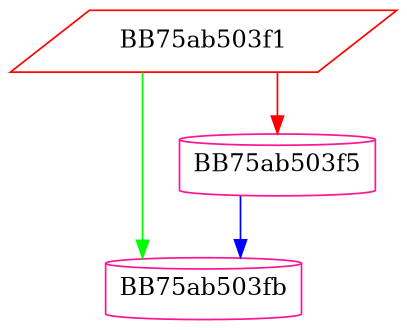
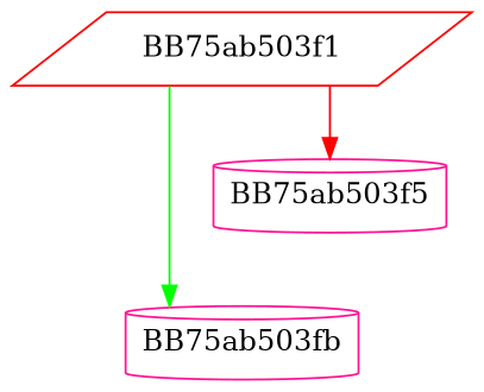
  digraph {
    splines=ortho
    node [color=deeppink shape=cylinder]
    n1 [color=red label=BB75ab503f1 shape=parallelogram]
    BB75ab503fb
    BB75ab503f5
    n1 -> BB75ab503fb [color=green]
    n1 -> BB75ab503f5 [color=red]
-   BB75ab503f5 -> BB75ab503fb [color=blue]
  }
